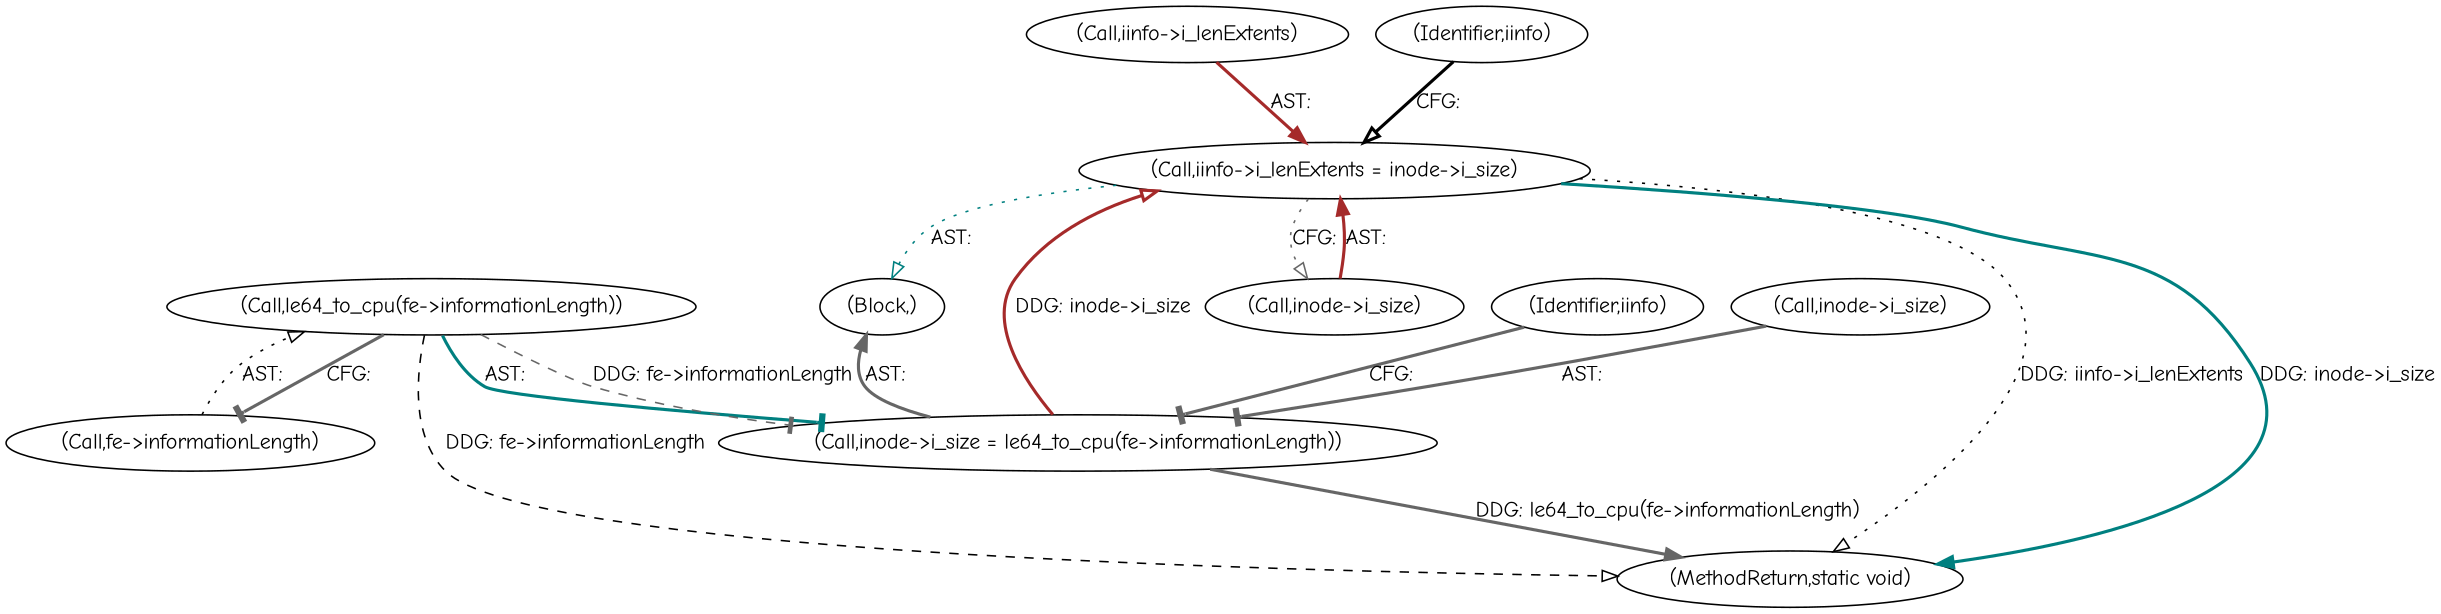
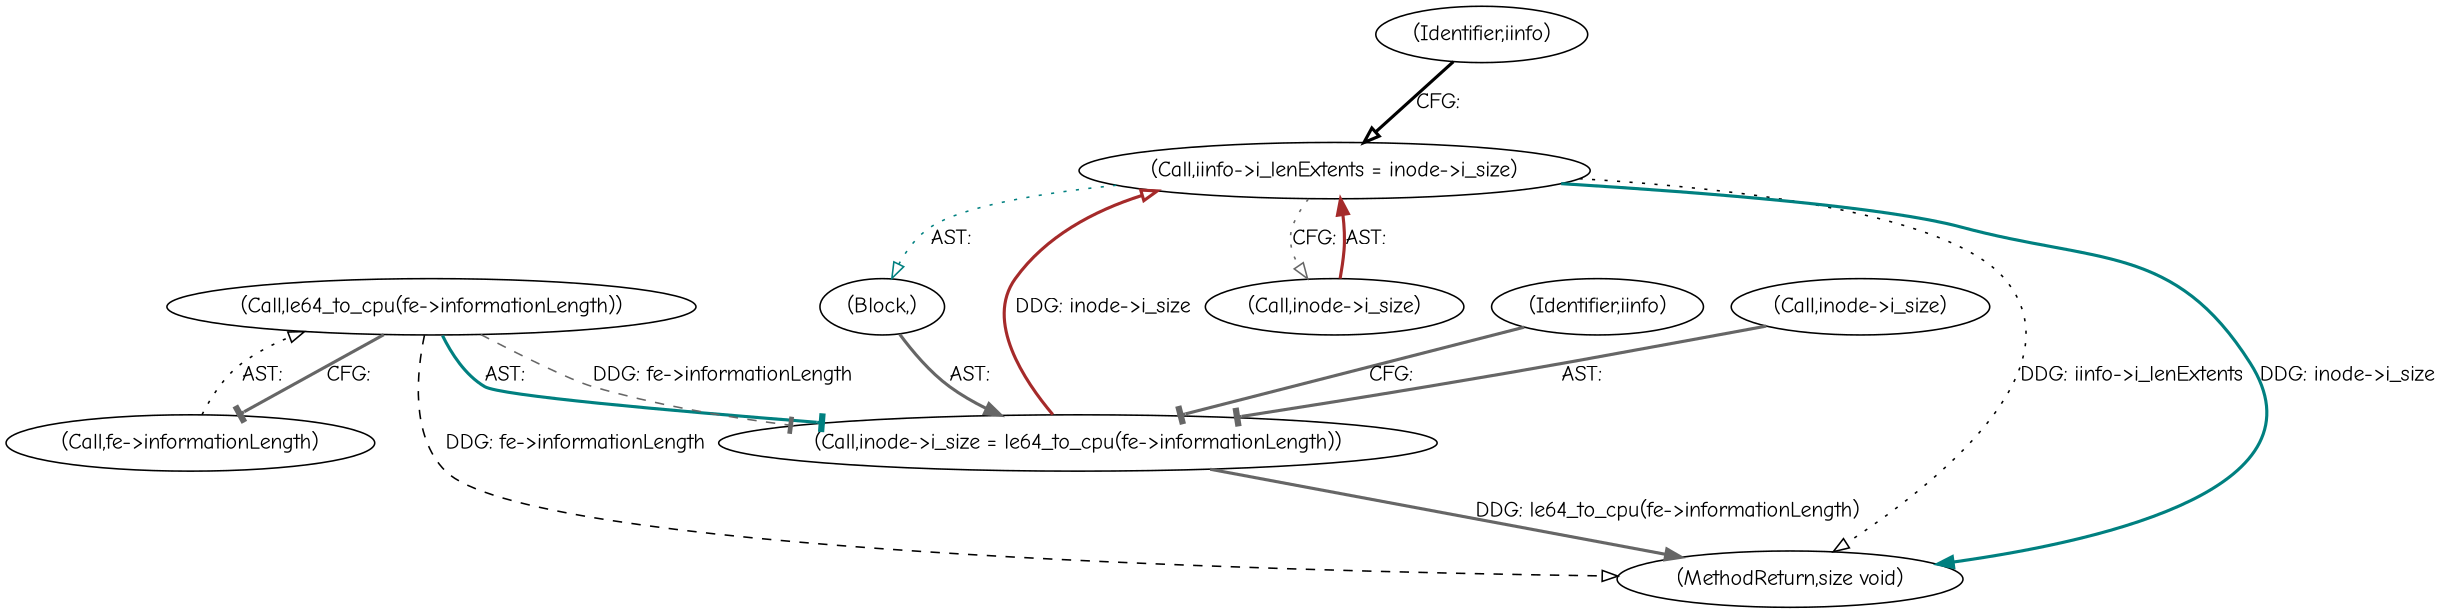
  digraph {
    fontname="Comic Neue"
    node [fontname="Comic Neue"]
    edge [arrowhead=onormal color=gray40 fontname="Comic Neue" style=bold]
    n1 [label="(Call,iinfo->i_lenExtents = inode->i_size)"]
    n2 [label="(Call,inode->i_size)"]
    n3 [label="(Block,)"]
-   n4 [label="(MethodReturn,static void)"]
+   n4 [label="(MethodReturn,size void)"]
    n5 [label="(Call,inode->i_size = le64_to_cpu(fe->informationLength))"]
    n6 [label="(Call,le64_to_cpu(fe->informationLength))"]
    n7 [label="(Call,fe->informationLength)"]
    n8 [label="(Identifier,iinfo)"]
    n9 [label="(Call,inode->i_size)"]
-   n10 [label="(Call,iinfo->i_lenExtents)"]
    n11 [label="(Identifier,iinfo)"]
    n1 -> n2 [label="CFG: " style=dotted]
    n1 -> n3 [color=teal label="AST: " style=dotted]
    n1 -> n4 [color=black label="DDG: iinfo->i_lenExtents" style=dotted]
    n1 -> n4 [arrowhead=normal color=teal label="DDG: inode->i_size"]
    n2 -> n1 [arrowhead=normal color=brown label="AST: "]
    n5 -> n1 [color=brown label="DDG: inode->i_size"]
-   n5 -> n3 [arrowhead=normal label="AST: "]
+   n3 -> n5 [arrowhead=normal label="AST: "]
    n5 -> n4 [arrowhead=normal label="DDG: le64_to_cpu(fe->informationLength)"]
    n6 -> n4 [color=black label="DDG: fe->informationLength" style=dashed]
    n6 -> n5 [arrowhead=tee color=teal label="AST: "]
    n6 -> n5 [arrowhead=tee label="DDG: fe->informationLength" style=dashed]
    n6 -> n7 [arrowhead=tee label="CFG: "]
    n7 -> n6 [color=black label="AST: " style=dotted]
    n8 -> n5 [arrowhead=tee label="CFG: "]
    n9 -> n5 [arrowhead=tee label="AST: "]
-   n10 -> n1 [arrowhead=normal color=brown label="AST: "]
    n11 -> n1 [color=black label="CFG: "]
  }
